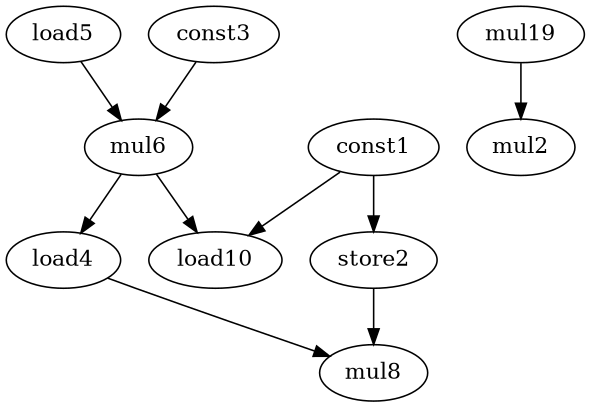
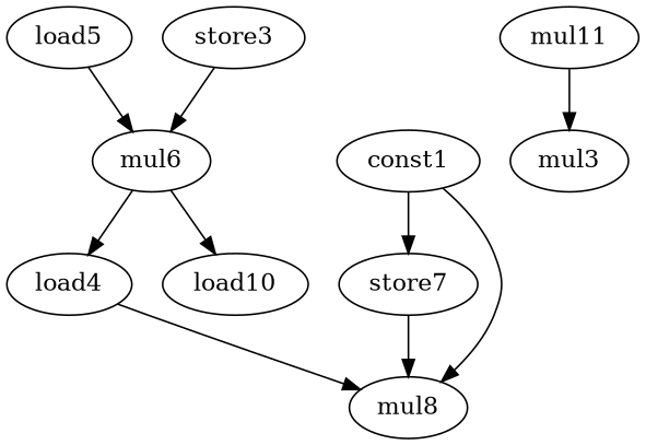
  digraph {
    node [opcode=mul]
    edge [operand=0]
    n1 [label=load5]
    mul6
-   mul11 [label=mul19]
-   mul2
+   mul11
+   mul2 [label=mul3]
    const1 [opcode=const]
-   store7 [opcode=store label=store2]
+   store7 [opcode=store]
    mul8
    load4 [opcode=load]
-   const3 [opcode=const]
+   const3 [opcode=const label=store3]
    n10 [label=load10 opcode=output]
    n1 -> mul6 [operand=1]
    mul6 -> load4
    mul6 -> n10
    mul11 -> mul2 [operand=1]
    const1 -> store7 [operand=1]
-   const1 -> n10
+   const1 -> mul8
    store7 -> mul8
    load4 -> mul8 [operand=1]
    const3 -> mul6
  }
